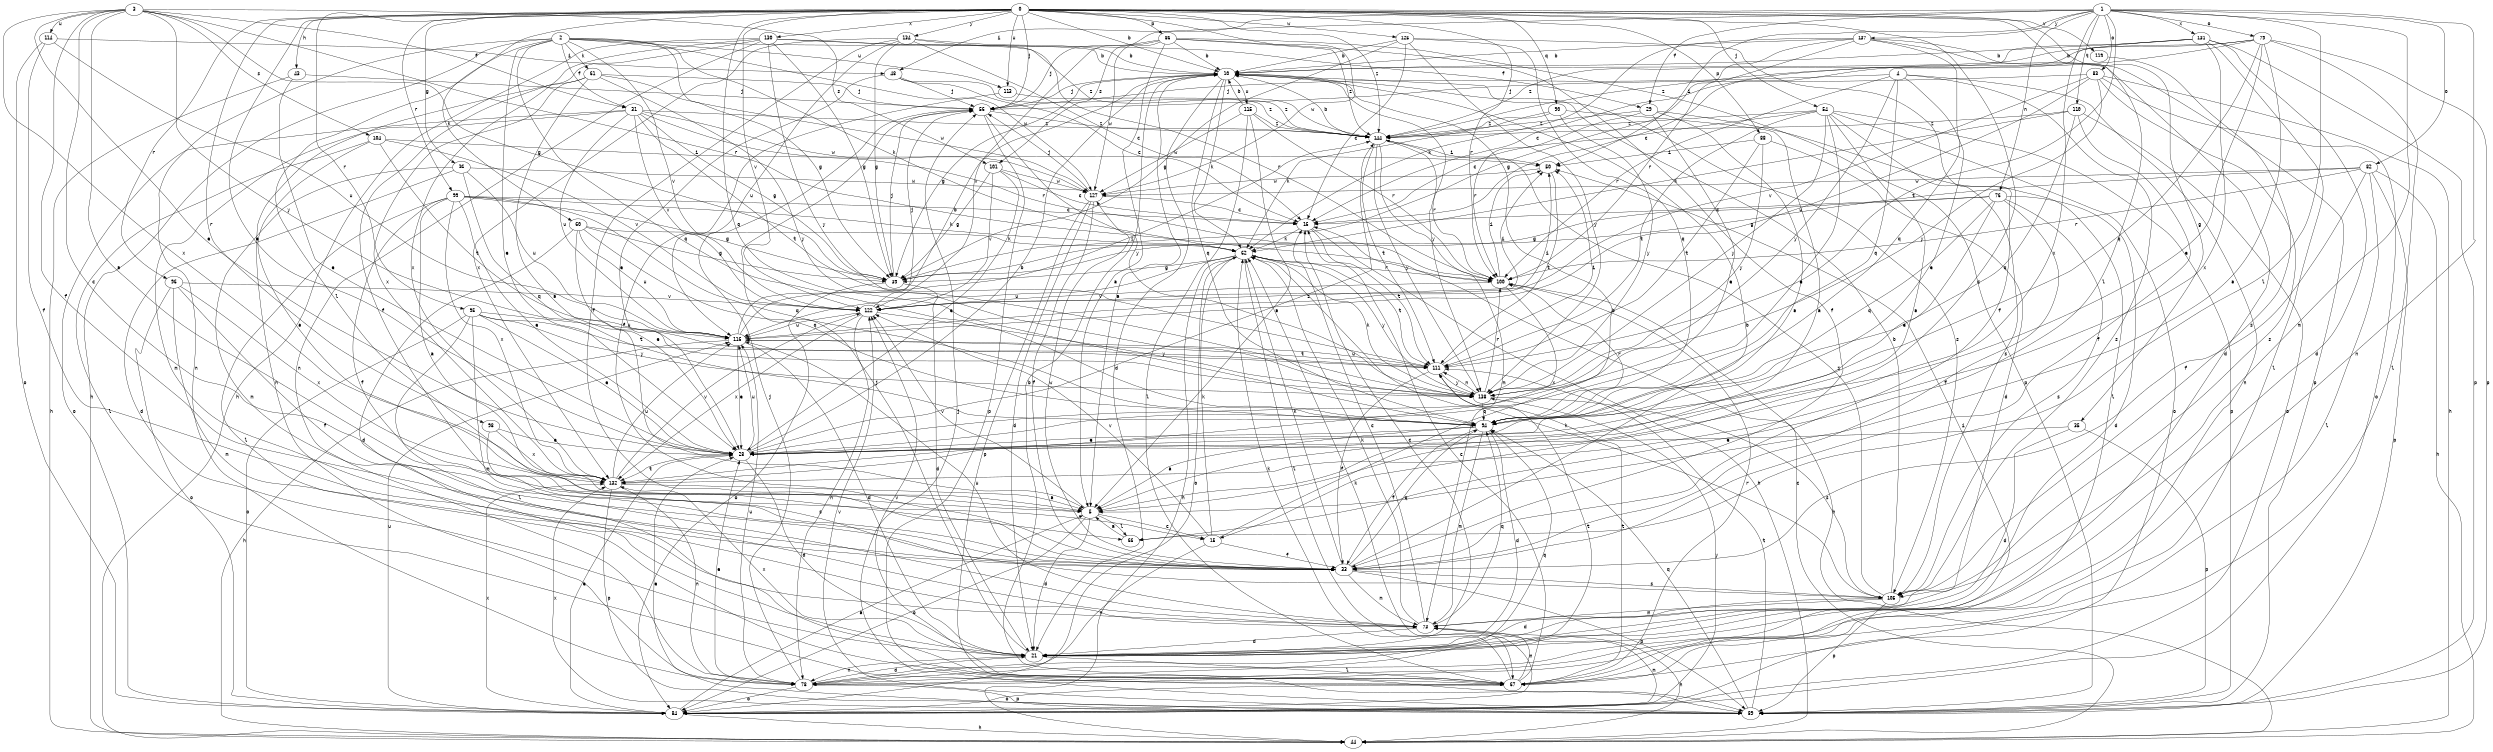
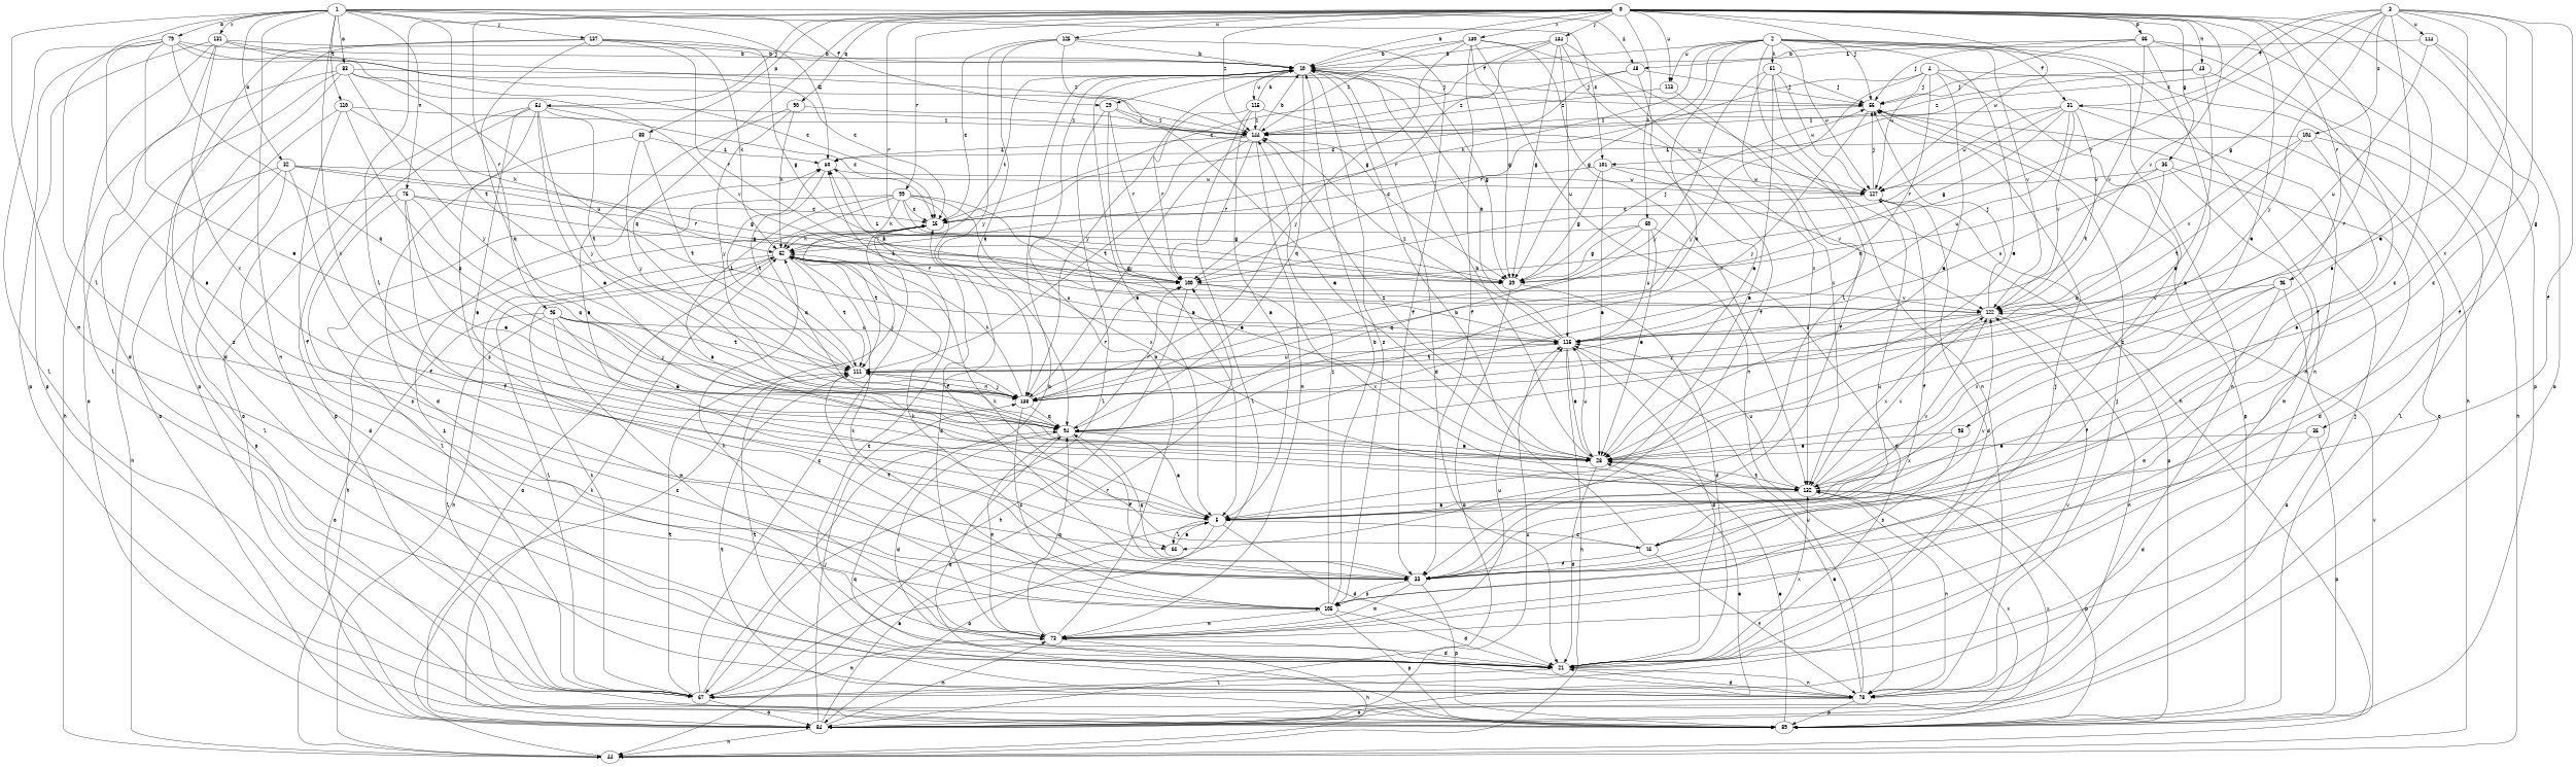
  strict digraph {
    fontname="DejaVu Sans Mono"
    node [fontname="DejaVu Sans Mono"]
    edge [fontname="DejaVu Sans Mono"]
    0
    10
    15
    28
    35
    36
    43
    54
    56
    60
    66
    86
    88
    90
    94
    95
    96
    98
    99
    100
    113
-   119
    122
    125
    127
    130
    134
    144
    39
    62
    5
    138
    105
    21
    115
    78
    33
    132
    116
    89
    73
    44
    111
    84
    16
    50
    67
    1
    29
    48
    76
    79
-   82
+   82 [label=32]
    83
    101
    110
    131
    137
    2
    31
    61
    3
    104
    114
    4
    0 -> 10 [label=b]
    0 -> 15 [label=c]
    0 -> 28 [label=e]
    0 -> 35 [label=g]
    0 -> 36 [label=g]
    0 -> 43 [label=h]
    0 -> 54 [label=j]
    0 -> 56 [label=j]
    0 -> 60 [label=k]
    0 -> 66 [label=l]
    0 -> 86 [label=p]
    0 -> 88 [label=p]
    0 -> 90 [label=q]
    0 -> 94 [label=q]
    0 -> 95 [label=r]
    0 -> 96 [label=r]
    0 -> 98 [label=r]
    0 -> 99 [label=r]
    0 -> 100 [label=r]
    0 -> 113 [label=u]
-   0 -> 119 [label=v]
    0 -> 122 [label=v]
    0 -> 125 [label=w]
    0 -> 127 [label=w]
    0 -> 130 [label=x]
    0 -> 134 [label=y]
    0 -> 144 [label=z]
    10 -> 56 [label=j]
    10 -> 94 [label=q]
    10 -> 39 [label=g]
    10 -> 62 [label=k]
    10 -> 5 [label=a]
    10 -> 138 [label=y]
    10 -> 105 [label=s]
    10 -> 21 [label=d]
    10 -> 115 [label=u]
    15 -> 10 [label=b]
    15 -> 122 [label=v]
    15 -> 62 [label=k]
    15 -> 78 [label=n]
    15 -> 33 [label=f]
    28 -> 10 [label=b]
    28 -> 144 [label=z]
    28 -> 21 [label=d]
    28 -> 132 [label=t]
    28 -> 116 [label=u]
    35 -> 28 [label=e]
    35 -> 21 [label=d]
    35 -> 89 [label=p]
    36 -> 94 [label=q]
    36 -> 127 [label=w]
    36 -> 21 [label=d]
    36 -> 116 [label=u]
    36 -> 73 [label=m]
    43 -> 28 [label=e]
    43 -> 56 [label=j]
    43 -> 44 [label=h]
    54 -> 28 [label=e]
    54 -> 144 [label=z]
    54 -> 5 [label=a]
    54 -> 138 [label=y]
    54 -> 105 [label=s]
    54 -> 89 [label=p]
    54 -> 111 [label=t]
    54 -> 84 [label=o]
    54 -> 16 [label=c]
    56 -> 144 [label=z]
    56 -> 138 [label=y]
    56 -> 89 [label=p]
    60 -> 28 [label=e]
    60 -> 94 [label=q]
    60 -> 39 [label=g]
    60 -> 62 [label=k]
    60 -> 21 [label=d]
    60 -> 116 [label=u]
    66 -> 5 [label=a]
    86 -> 10 [label=b]
    86 -> 56 [label=j]
    86 -> 122 [label=v]
    86 -> 127 [label=w]
-   86 -> 144 [label=z]
+   43 -> 144 [label=z]
    86 -> 5 [label=a]
    86 -> 33 [label=f]
    86 -> 89 [label=p]
    88 -> 138 [label=y]
    88 -> 21 [label=d]
    88 -> 111 [label=t]
    88 -> 50 [label=i]
    90 -> 144 [label=z]
    90 -> 62 [label=k]
    90 -> 5 [label=a]
    90 -> 138 [label=y]
    94 -> 28 [label=e]
    94 -> 100 [label=r]
    94 -> 5 [label=a]
    94 -> 21 [label=d]
    94 -> 33 [label=f]
    94 -> 73 [label=m]
    95 -> 28 [label=e]
    95 -> 138 [label=y]
    95 -> 116 [label=u]
    95 -> 73 [label=m]
    95 -> 111 [label=t]
    95 -> 84 [label=o]
    95 -> 67 [label=l]
    96 -> 122 [label=v]
    96 -> 33 [label=f]
    96 -> 132 [label=x]
    96 -> 73 [label=m]
    96 -> 84 [label=o]
    98 -> 28 [label=e]
    98 -> 105 [label=s]
    98 -> 132 [label=x]
    99 -> 28 [label=e]
    99 -> 94 [label=q]
    99 -> 39 [label=g]
    99 -> 62 [label=k]
    99 -> 5 [label=a]
    99 -> 33 [label=f]
    99 -> 132 [label=x]
    99 -> 16 [label=c]
    99 -> 67 [label=l]
    100 -> 122 [label=v]
    100 -> 132 [label=x]
    100 -> 44 [label=h]
    100 -> 50 [label=i]
    113 -> 144 [label=z]
    113 -> 33 [label=f]
-   119 -> 105 [label=s]
    122 -> 56 [label=j]
    122 -> 138 [label=y]
    122 -> 78 [label=n]
    122 -> 132 [label=x]
    122 -> 116 [label=u]
    122 -> 50 [label=i]
    125 -> 10 [label=b]
    125 -> 94 [label=q]
    125 -> 39 [label=g]
    125 -> 138 [label=y]
    125 -> 33 [label=f]
    125 -> 16 [label=c]
    127 -> 56 [label=j]
    127 -> 21 [label=d]
    127 -> 33 [label=f]
    127 -> 89 [label=p]
    127 -> 16 [label=c]
    130 -> 10 [label=b]
    130 -> 144 [label=z]
    130 -> 39 [label=g]
    130 -> 138 [label=y]
    130 -> 78 [label=n]
    130 -> 33 [label=f]
    130 -> 132 [label=x]
    130 -> 44 [label=h]
    134 -> 10 [label=b]
    134 -> 100 [label=r]
    134 -> 39 [label=g]
    134 -> 33 [label=f]
    134 -> 132 [label=x]
    134 -> 116 [label=u]
    134 -> 16 [label=c]
    144 -> 10 [label=b]
    144 -> 100 [label=r]
    144 -> 138 [label=y]
    144 -> 73 [label=m]
    144 -> 111 [label=t]
    144 -> 50 [label=i]
    39 -> 56 [label=j]
    39 -> 21 [label=d]
    39 -> 84 [label=o]
    62 -> 100 [label=r]
    62 -> 39 [label=g]
    62 -> 138 [label=y]
    62 -> 116 [label=u]
    62 -> 44 [label=h]
    62 -> 111 [label=t]
    62 -> 84 [label=o]
    62 -> 67 [label=l]
    5 -> 15 [label=c]
    5 -> 66 [label=l]
    5 -> 122 [label=v]
    5 -> 21 [label=d]
    5 -> 84 [label=o]
    138 -> 94 [label=q]
    138 -> 100 [label=r]
    138 -> 62 [label=k]
    138 -> 105 [label=s]
    138 -> 111 [label=n]
    105 -> 10 [label=b]
    105 -> 144 [label=z]
    105 -> 62 [label=k]
    105 -> 21 [label=d]
    105 -> 89 [label=p]
    105 -> 73 [label=m]
    21 -> 56 [label=j]
    21 -> 78 [label=n]
    21 -> 132 [label=x]
    21 -> 16 [label=c]
    21 -> 67 [label=l]
    115 -> 10 [label=b]
    115 -> 100 [label=r]
    115 -> 127 [label=w]
    115 -> 144 [label=z]
    115 -> 5 [label=a]
    115 -> 67 [label=l]
    78 -> 28 [label=e]
    78 -> 56 [label=j]
    78 -> 94 [label=q]
    78 -> 21 [label=d]
    78 -> 116 [label=u]
    78 -> 89 [label=p]
    78 -> 111 [label=t]
    78 -> 84 [label=o]
    78 -> 50 [label=i]
    33 -> 94 [label=q]
    33 -> 127 [label=w]
    33 -> 62 [label=k]
    33 -> 105 [label=s]
    33 -> 89 [label=p]
    33 -> 73 [label=m]
    132 -> 122 [label=v]
    132 -> 5 [label=a]
    132 -> 78 [label=n]
    132 -> 116 [label=u]
    132 -> 89 [label=p]
    116 -> 10 [label=b]
    116 -> 28 [label=e]
    116 -> 144 [label=z]
    116 -> 21 [label=d]
    116 -> 44 [label=h]
    116 -> 111 [label=t]
    116 -> 50 [label=i]
    89 -> 28 [label=e]
    89 -> 56 [label=j]
    89 -> 94 [label=q]
    89 -> 122 [label=v]
    89 -> 132 [label=x]
    89 -> 111 [label=t]
-   33 -> 10 [label=b]
+   73 -> 10 [label=b]
    73 -> 94 [label=q]
    73 -> 62 [label=k]
    73 -> 21 [label=d]
    73 -> 116 [label=u]
    73 -> 44 [label=h]
    73 -> 16 [label=c]
    44 -> 16 [label=c]
    111 -> 138 [label=y]
    111 -> 33 [label=f]
    111 -> 116 [label=u]
    111 -> 50 [label=i]
    84 -> 28 [label=e]
    84 -> 62 [label=k]
    84 -> 5 [label=a]
    84 -> 138 [label=y]
    84 -> 132 [label=x]
    84 -> 116 [label=u]
    84 -> 73 [label=m]
    84 -> 44 [label=h]
    16 -> 62 [label=k]
    16 -> 44 [label=h]
    16 -> 111 [label=t]
    50 -> 127 [label=w]
    50 -> 111 [label=t]
    67 -> 10 [label=b]
    67 -> 100 [label=r]
    67 -> 122 [label=v]
    67 -> 62 [label=k]
    67 -> 73 [label=m]
    67 -> 111 [label=t]
    67 -> 84 [label=o]
    67 -> 16 [label=c]
    1 -> 66 [label=l]
    1 -> 78 [label=n]
    1 -> 132 [label=x]
    1 -> 73 [label=m]
    1 -> 111 [label=t]
    1 -> 50 [label=i]
    1 -> 29 [label=f]
    1 -> 48 [label=i]
    1 -> 76 [label=n]
    1 -> 79 [label=o]
    1 -> 82 [label=o]
    1 -> 83 [label=o]
    1 -> 101 [label=s]
    1 -> 110 [label=t]
    1 -> 131 [label=x]
    1 -> 137 [label=y]
    29 -> 28 [label=e]
    29 -> 100 [label=r]
    29 -> 144 [label=z]
    29 -> 5 [label=a]
    29 -> 67 [label=l]
    48 -> 28 [label=e]
    48 -> 56 [label=j]
    48 -> 144 [label=z]
    48 -> 16 [label=c]
    76 -> 28 [label=e]
    76 -> 94 [label=q]
    76 -> 39 [label=g]
    76 -> 105 [label=s]
    76 -> 21 [label=d]
    76 -> 33 [label=f]
    76 -> 16 [label=c]
    79 -> 10 [label=b]
    79 -> 28 [label=e]
    79 -> 94 [label=q]
    79 -> 144 [label=z]
    79 -> 5 [label=a]
    79 -> 89 [label=p]
    79 -> 16 [label=c]
    79 -> 67 [label=l]
    82 -> 100 [label=r]
    82 -> 127 [label=w]
    82 -> 39 [label=g]
    82 -> 33 [label=f]
    82 -> 89 [label=p]
    82 -> 44 [label=h]
    82 -> 67 [label=l]
    83 -> 56 [label=j]
    83 -> 122 [label=v]
    83 -> 138 [label=y]
    83 -> 105 [label=s]
    83 -> 116 [label=u]
    83 -> 44 [label=h]
    83 -> 84 [label=o]
    101 -> 28 [label=e]
    101 -> 122 [label=v]
    101 -> 127 [label=w]
    101 -> 39 [label=g]
    101 -> 16 [label=c]
    110 -> 94 [label=q]
    110 -> 144 [label=z]
    110 -> 62 [label=k]
    110 -> 33 [label=f]
    110 -> 84 [label=o]
    131 -> 10 [label=b]
    131 -> 144 [label=z]
    131 -> 21 [label=d]
    131 -> 132 [label=x]
    131 -> 89 [label=p]
    131 -> 16 [label=c]
    131 -> 67 [label=l]
    137 -> 10 [label=b]
    137 -> 94 [label=q]
    137 -> 100 [label=r]
    137 -> 39 [label=g]
    137 -> 62 [label=k]
    137 -> 21 [label=d]
    137 -> 89 [label=p]
    2 -> 28 [label=e]
    2 -> 66 [label=l]
    2 -> 94 [label=q]
    2 -> 113 [label=u]
    2 -> 122 [label=v]
    2 -> 127 [label=w]
    2 -> 39 [label=g]
    2 -> 62 [label=k]
    2 -> 78 [label=n]
    2 -> 44 [label=h]
    2 -> 29 [label=f]
    2 -> 31 [label=f]
    2 -> 61 [label=k]
    31 -> 100 [label=r]
    31 -> 122 [label=v]
    31 -> 127 [label=w]
    31 -> 144 [label=z]
    31 -> 39 [label=g]
    31 -> 116 [label=u]
    31 -> 73 [label=m]
    31 -> 111 [label=t]
    31 -> 84 [label=o]
    61 -> 56 [label=j]
    61 -> 127 [label=w]
    61 -> 5 [label=a]
    61 -> 138 [label=y]
    61 -> 78 [label=n]
    61 -> 132 [label=x]
    3 -> 15 [label=c]
    3 -> 28 [label=e]
    3 -> 100 [label=r]
    3 -> 39 [label=g]
    3 -> 5 [label=a]
    3 -> 138 [label=y]
    3 -> 33 [label=f]
    3 -> 132 [label=x]
    3 -> 101 [label=s]
    3 -> 31 [label=f]
    3 -> 104 [label=s]
    3 -> 114 [label=u]
    104 -> 122 [label=v]
    104 -> 5 [label=a]
    104 -> 111 [label=t]
    104 -> 50 [label=i]
    104 -> 67 [label=l]
    114 -> 33 [label=f]
    114 -> 116 [label=u]
    114 -> 84 [label=o]
    114 -> 48 [label=i]
    4 -> 28 [label=e]
    4 -> 56 [label=j]
    4 -> 94 [label=q]
    4 -> 100 [label=r]
    4 -> 138 [label=y]
    4 -> 105 [label=s]
    4 -> 78 [label=n]
  }
